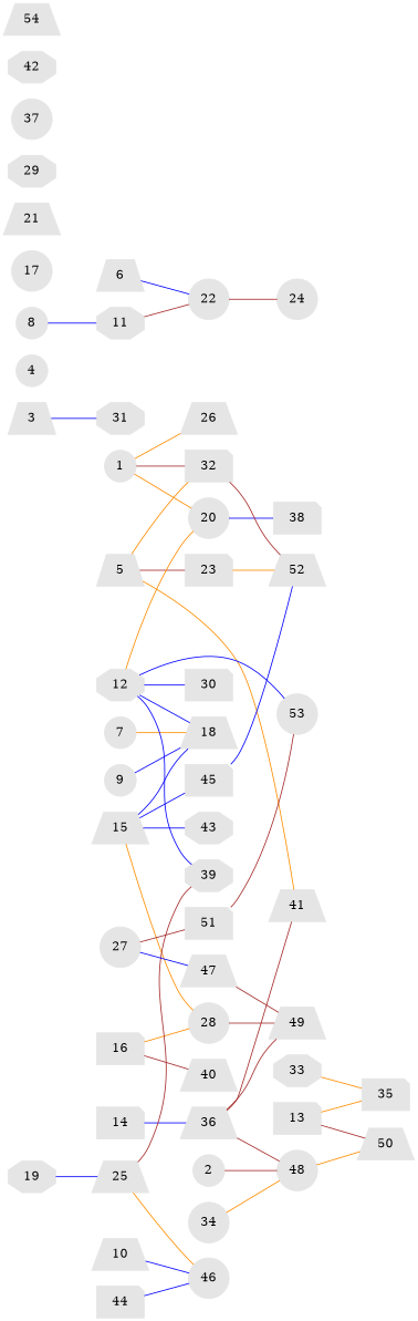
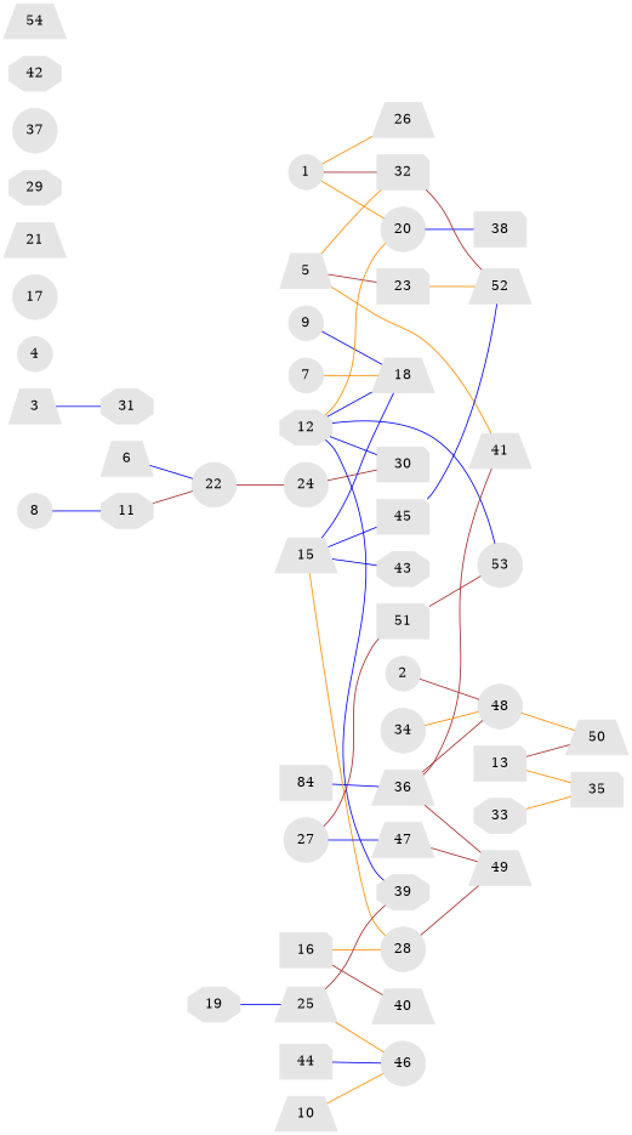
  graph {
    rankdir=LR
    node [color=gray90 shape=circle style=filled]
    edge [color=blue]
    1
    20
    26 [shape=trapezium]
    32 [shape=note]
    38 [shape=note]
    52 [shape=trapezium]
    43 [shape=octagon]
    2
    48
    50 [shape=trapezium]
    3 [shape=trapezium]
    31 [shape=octagon]
    4
    5 [shape=trapezium]
    23 [shape=note]
    41 [shape=trapezium]
    6 [shape=trapezium]
    22
    24
    18 [shape=trapezium]
    7
    11 [shape=octagon]
    8
    9
    10 [shape=trapezium]
    46
    12 [shape=octagon]
    30 [shape=note]
    39 [shape=octagon]
    53
    13 [shape=note]
    35 [shape=note]
-   14 [shape=note]
+   14 [shape=note label=84]
    36 [shape=trapezium]
    49 [shape=trapezium]
    15 [shape=trapezium]
    28
    45 [shape=note]
    16 [shape=note]
    40 [shape=trapezium]
    17
    19 [shape=octagon]
    25 [shape=trapezium]
    21 [shape=trapezium]
    47 [shape=trapezium]
    27
    51 [shape=note]
    29 [shape=octagon]
    33 [shape=octagon]
    34
    37
    42 [shape=octagon]
    44 [shape=note]
    54 [shape=trapezium]
    1 -- 20 [color=darkorange]
    1 -- 26 [color=darkorange]
    1 -- 32 [color=brown]
    20 -- 38
    32 -- 52 [color=brown]
    2 -- 48 [color=brown]
    48 -- 50 [color=darkorange]
    3 -- 31
    5 -- 32 [color=darkorange]
    5 -- 23 [color=brown]
    5 -- 41 [color=darkorange]
    23 -- 52 [color=darkorange]
    6 -- 22
    22 -- 24 [color=brown]
+   24 -- 30 [color=brown]
    7 -- 18 [color=darkorange]
    11 -- 22 [color=brown]
    8 -- 11
    9 -- 18
-   10 -- 46
+   10 -- 46 [color=darkorange]
    12 -- 20 [color=darkorange]
    12 -- 18
    12 -- 30
    12 -- 39
    12 -- 53
    13 -- 50 [color=brown]
    13 -- 35 [color=darkorange]
    14 -- 36
    36 -- 48 [color=brown]
    36 -- 41 [color=brown]
    36 -- 49 [color=brown]
    15 -- 43
    15 -- 18
    15 -- 28 [color=darkorange]
    15 -- 45
    28 -- 49 [color=brown]
    45 -- 52
    16 -- 28 [color=darkorange]
    16 -- 40 [color=brown]
    19 -- 25
    25 -- 46 [color=darkorange]
    25 -- 39 [color=brown]
    47 -- 49 [color=brown]
    27 -- 47
    27 -- 51 [color=brown]
    51 -- 53 [color=brown]
    33 -- 35 [color=darkorange]
    34 -- 48 [color=darkorange]
    44 -- 46
  }
